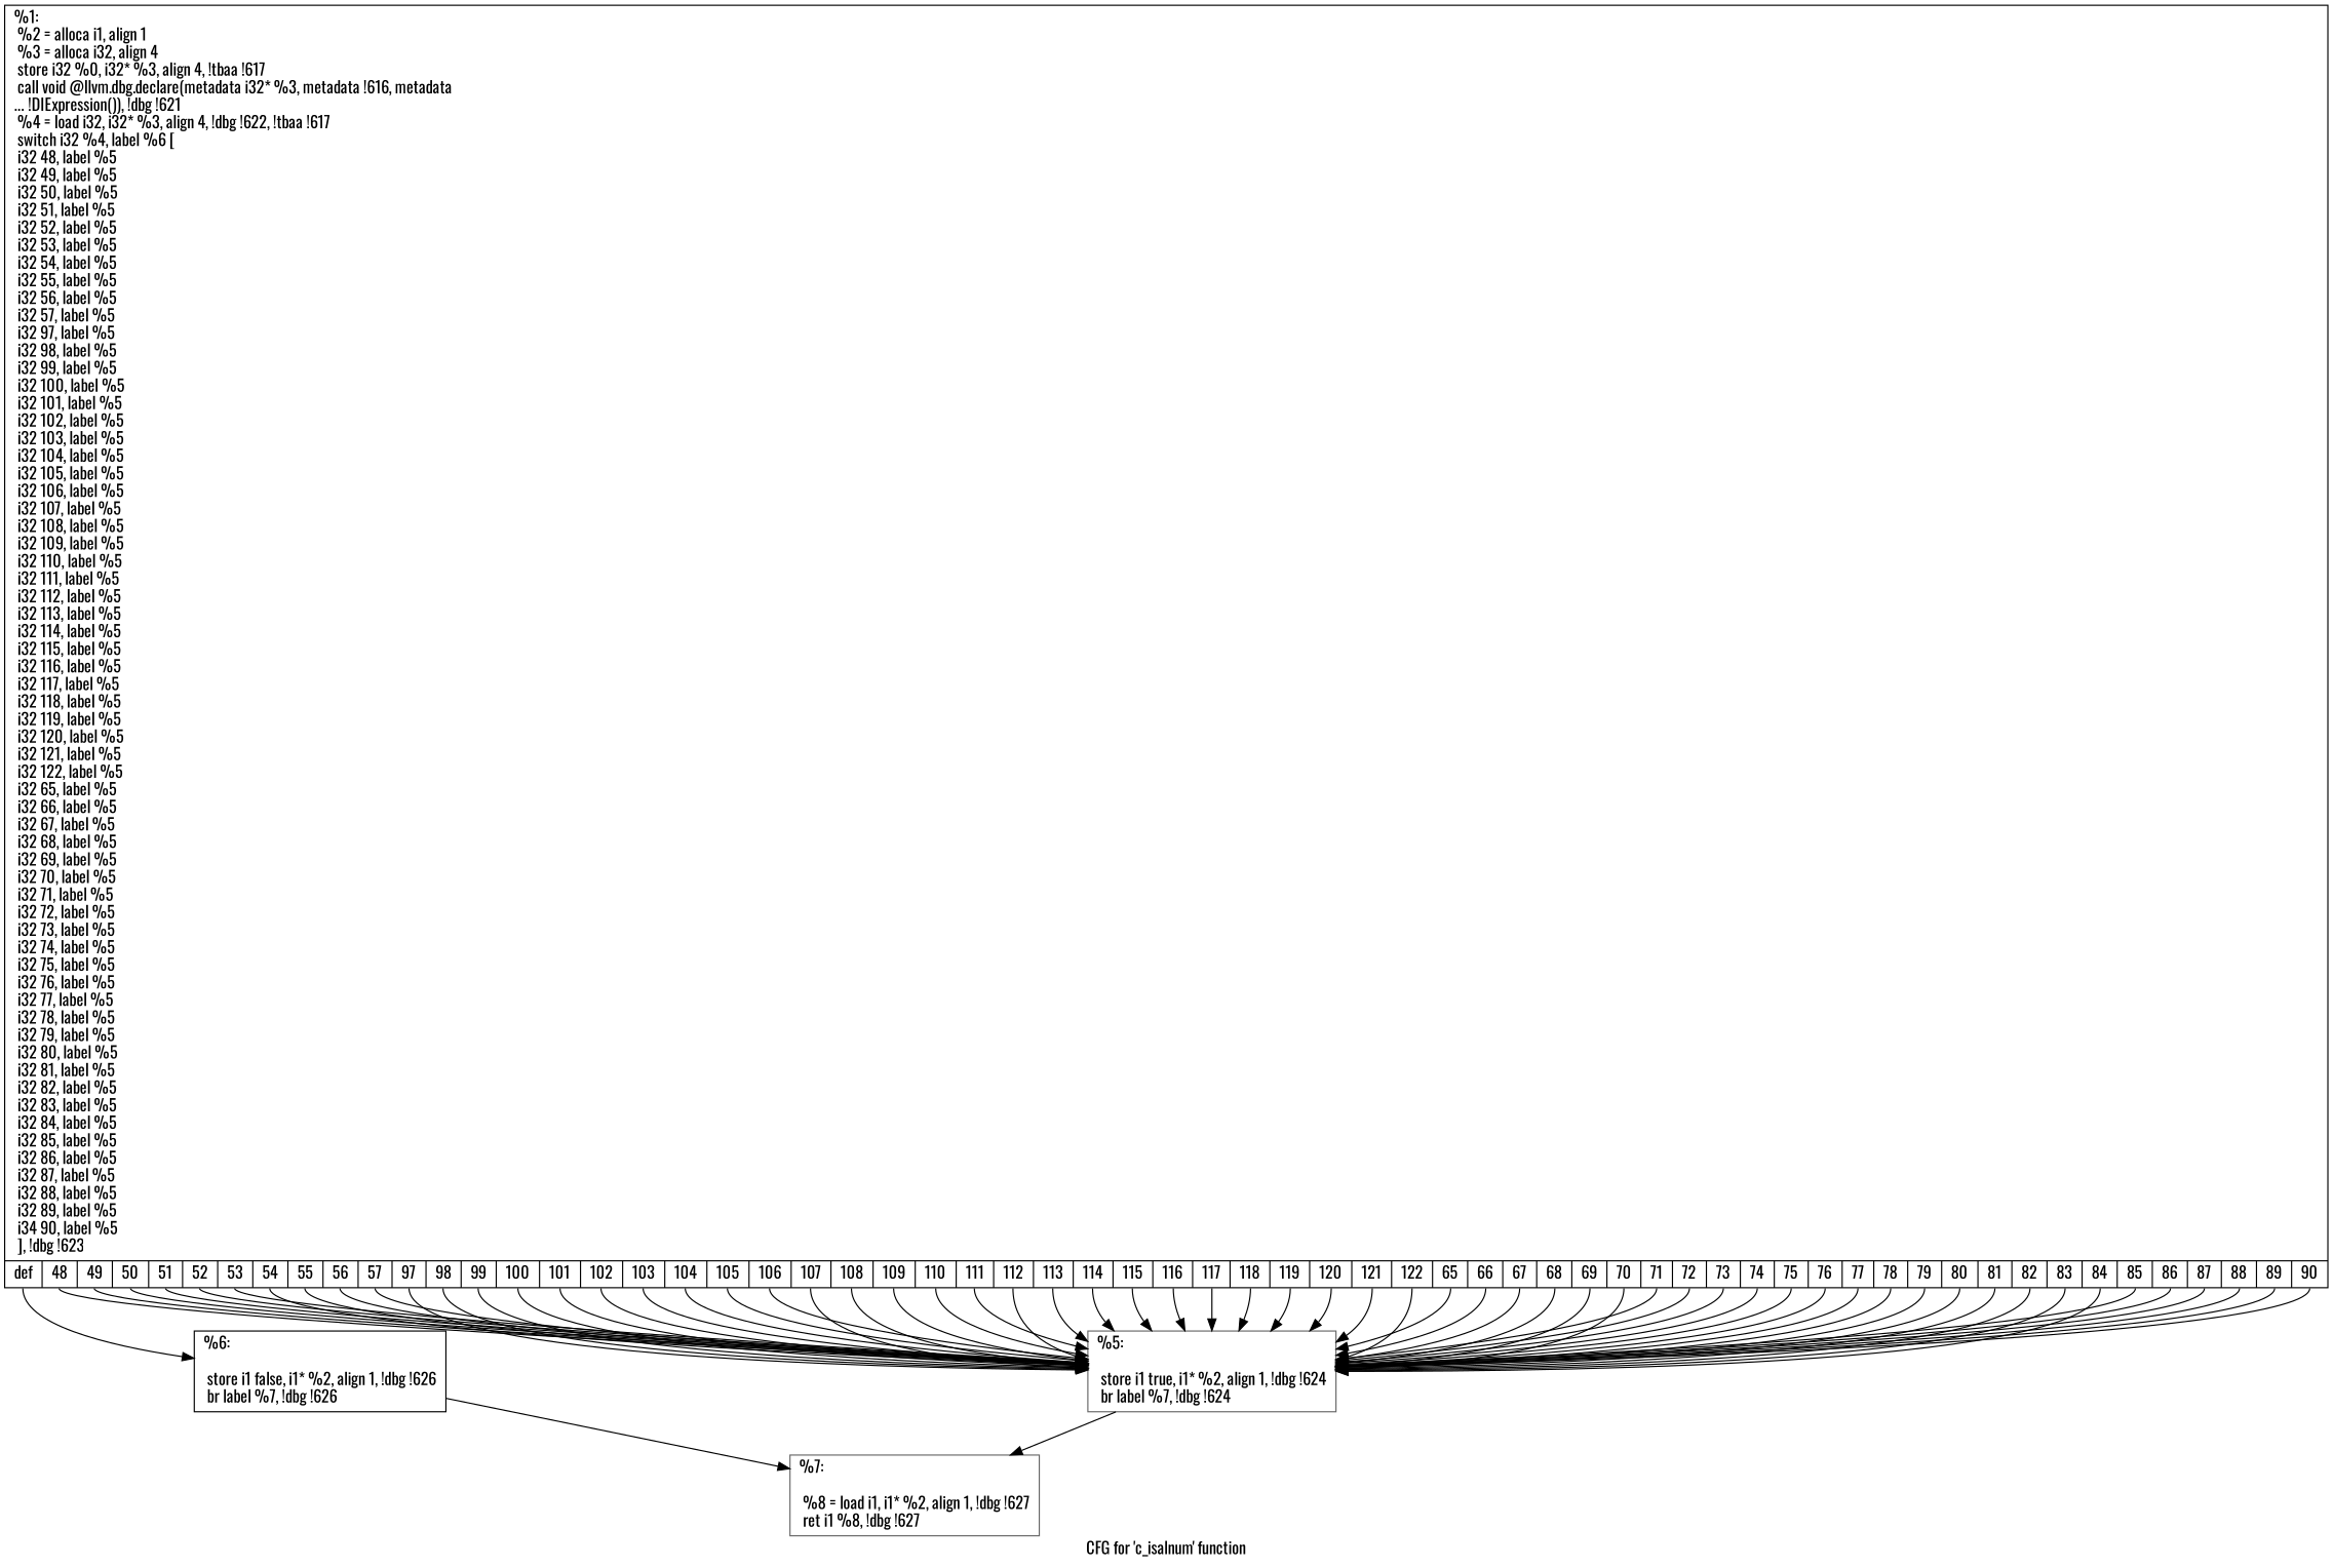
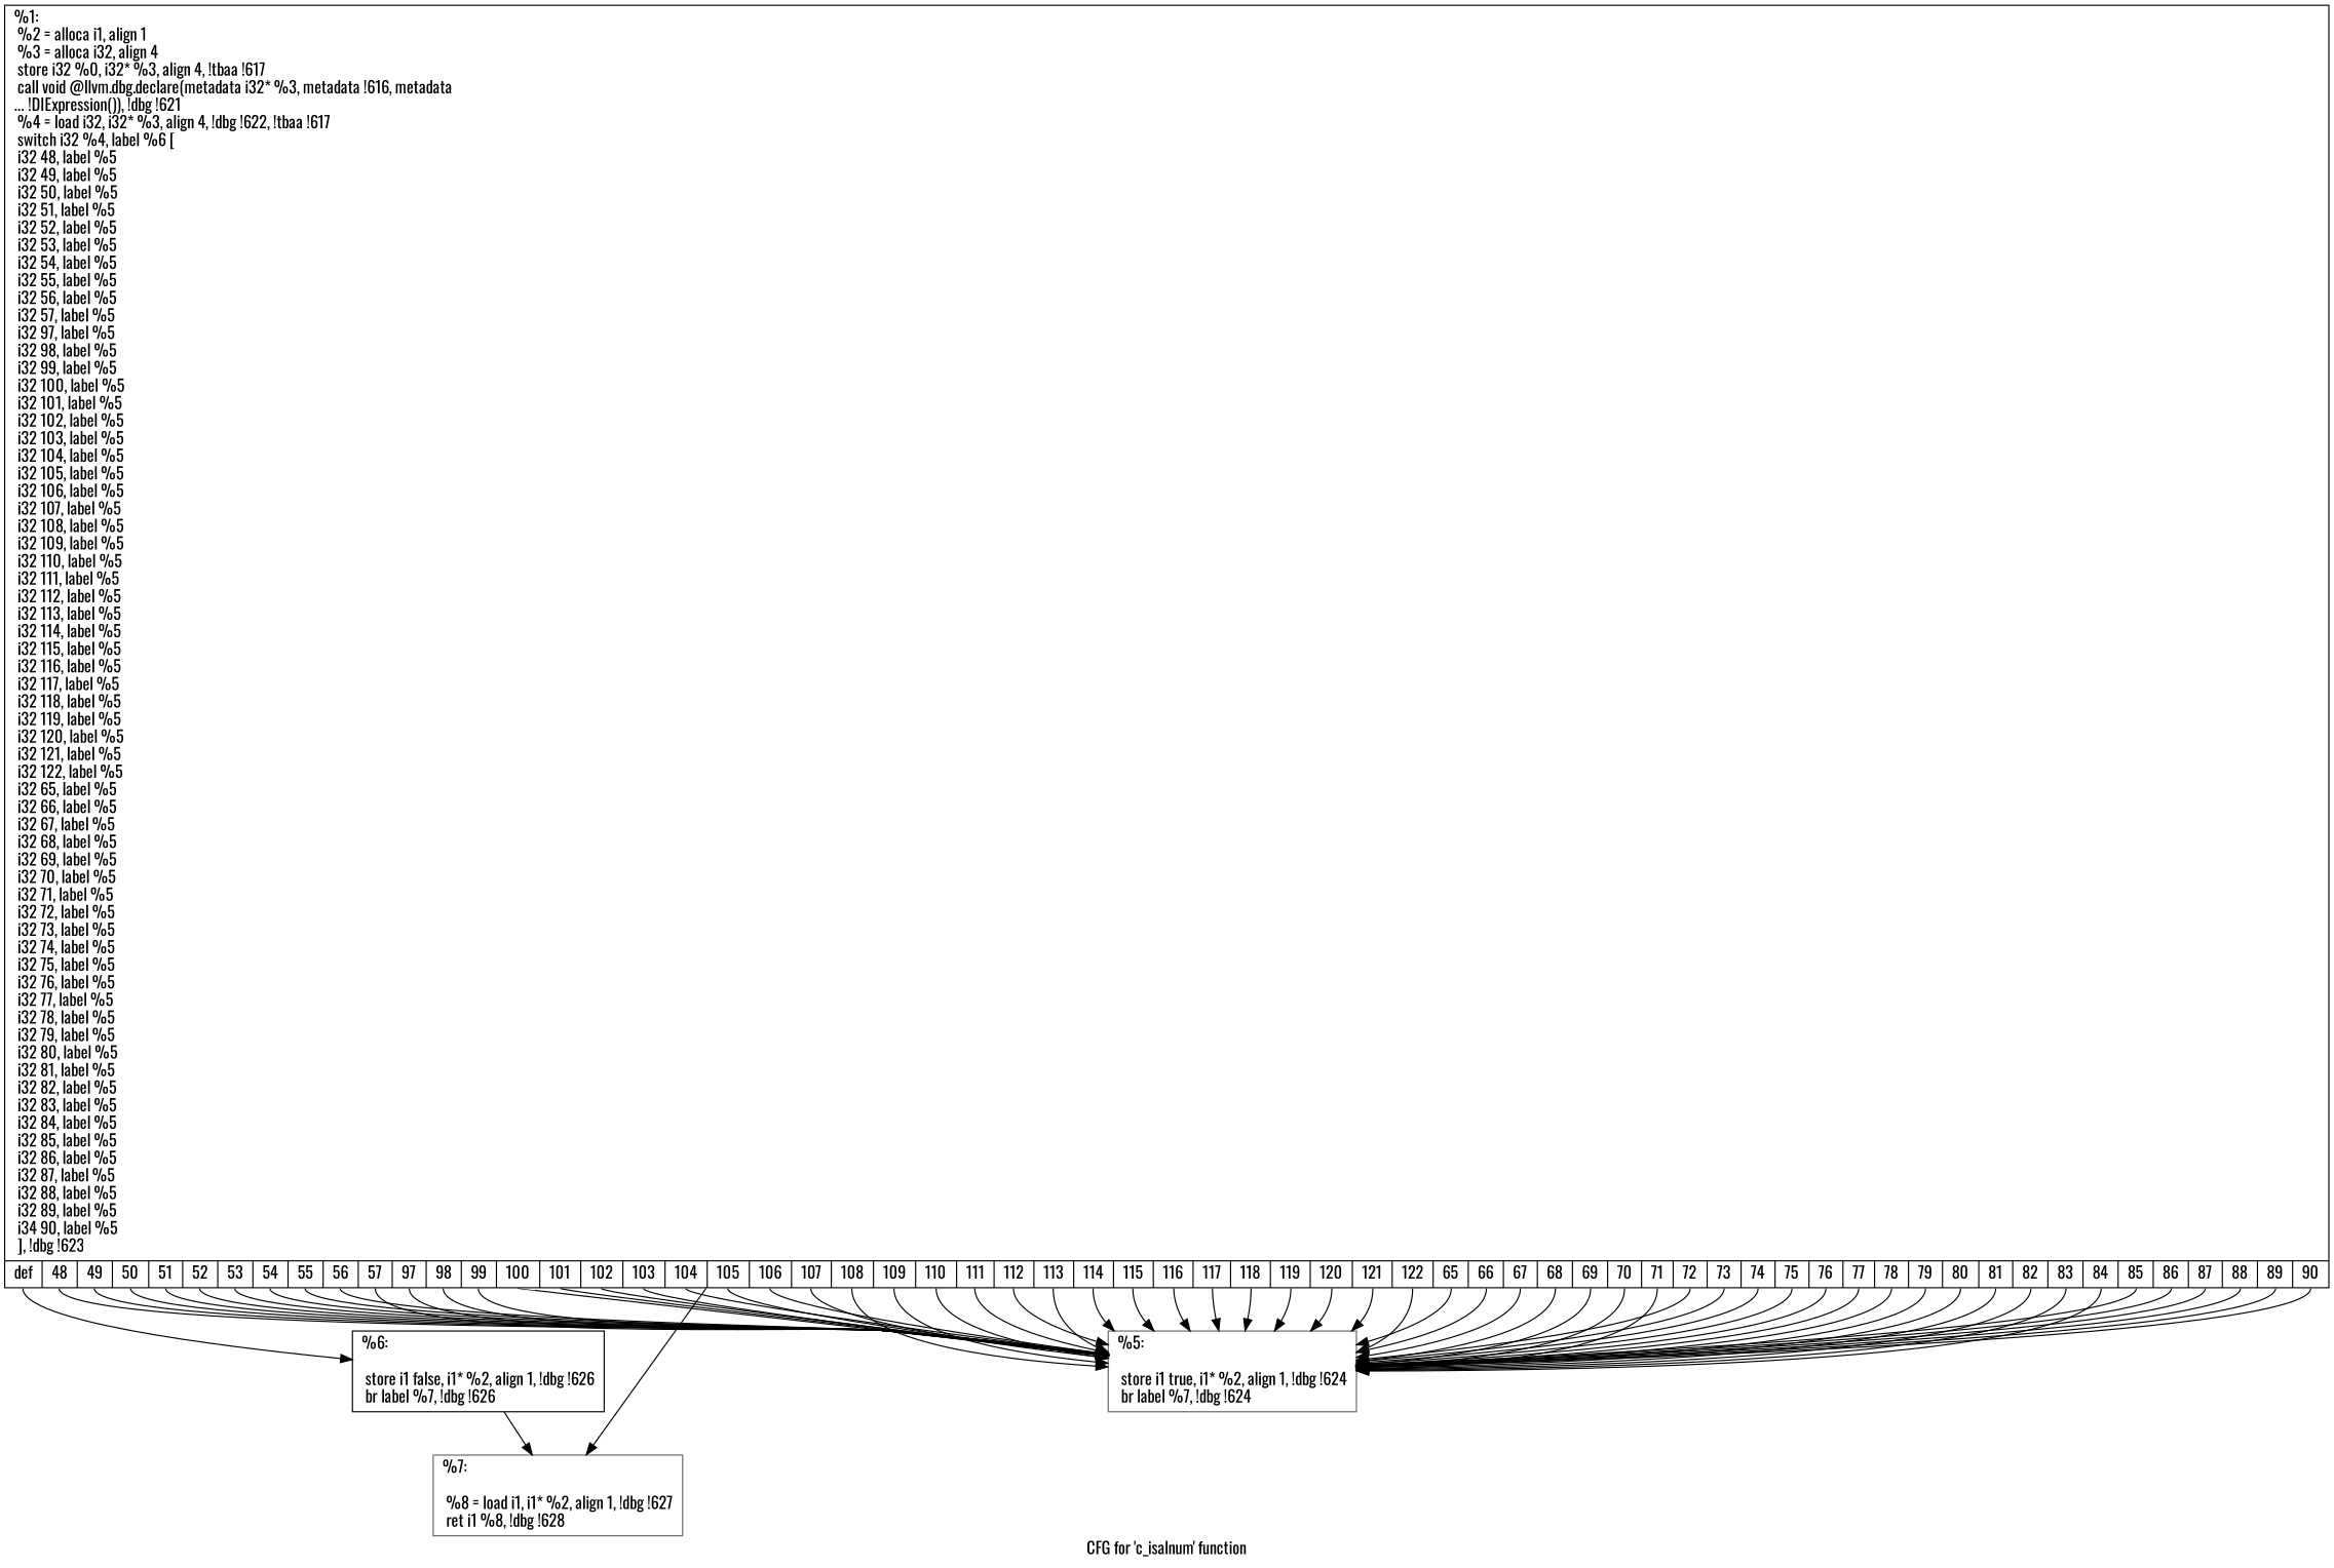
  digraph {
    fontname=Oswald
    label="CFG for 'c_isalnum' function"
    node [color=black fontname=Oswald shape=record]
    edge [fontname=Oswald]
    n1 [label="{%1:\l  %2 = alloca i1, align 1\l  %3 = alloca i32, align 4\l  store i32 %0, i32* %3, align 4, !tbaa !617\l  call void @llvm.dbg.declare(metadata i32* %3, metadata !616, metadata\l... !DIExpression()), !dbg !621\l  %4 = load i32, i32* %3, align 4, !dbg !622, !tbaa !617\l  switch i32 %4, label %6 [\l    i32 48, label %5\l    i32 49, label %5\l    i32 50, label %5\l    i32 51, label %5\l    i32 52, label %5\l    i32 53, label %5\l    i32 54, label %5\l    i32 55, label %5\l    i32 56, label %5\l    i32 57, label %5\l    i32 97, label %5\l    i32 98, label %5\l    i32 99, label %5\l    i32 100, label %5\l    i32 101, label %5\l    i32 102, label %5\l    i32 103, label %5\l    i32 104, label %5\l    i32 105, label %5\l    i32 106, label %5\l    i32 107, label %5\l    i32 108, label %5\l    i32 109, label %5\l    i32 110, label %5\l    i32 111, label %5\l    i32 112, label %5\l    i32 113, label %5\l    i32 114, label %5\l    i32 115, label %5\l    i32 116, label %5\l    i32 117, label %5\l    i32 118, label %5\l    i32 119, label %5\l    i32 120, label %5\l    i32 121, label %5\l    i32 122, label %5\l    i32 65, label %5\l    i32 66, label %5\l    i32 67, label %5\l    i32 68, label %5\l    i32 69, label %5\l    i32 70, label %5\l    i32 71, label %5\l    i32 72, label %5\l    i32 73, label %5\l    i32 74, label %5\l    i32 75, label %5\l    i32 76, label %5\l    i32 77, label %5\l    i32 78, label %5\l    i32 79, label %5\l    i32 80, label %5\l    i32 81, label %5\l    i32 82, label %5\l    i32 83, label %5\l    i32 84, label %5\l    i32 85, label %5\l    i32 86, label %5\l    i32 87, label %5\l    i32 88, label %5\l    i32 89, label %5\l    i34 90, label %5\l  ], !dbg !623\l|{<s0>def|<s1>48|<s2>49|<s3>50|<s4>51|<s5>52|<s6>53|<s7>54|<s8>55|<s9>56|<s10>57|<s11>97|<s12>98|<s13>99|<s14>100|<s15>101|<s16>102|<s17>103|<s18>104|<s19>105|<s20>106|<s21>107|<s22>108|<s23>109|<s24>110|<s25>111|<s26>112|<s27>113|<s28>114|<s29>115|<s30>116|<s31>117|<s32>118|<s33>119|<s34>120|<s35>121|<s36>122|<s37>65|<s38>66|<s39>67|<s40>68|<s41>69|<s42>70|<s43>71|<s44>72|<s45>73|<s46>74|<s47>75|<s48>76|<s49>77|<s50>78|<s51>79|<s52>80|<s53>81|<s54>82|<s55>83|<s56>84|<s57>85|<s58>86|<s59>87|<s60>88|<s61>89|<s62>90}}"]
    n2 [label="{%6:\l\l  store i1 false, i1* %2, align 1, !dbg !626\l  br label %7, !dbg !626\l}"]
    n3 [color=gray40 label="{%5:\l\l  store i1 true, i1* %2, align 1, !dbg !624\l  br label %7, !dbg !624\l}"]
-   n4 [color=gray40 label="{%7:\l\l  %8 = load i1, i1* %2, align 1, !dbg !627\l  ret i1 %8, !dbg !627\l}"]
+   n4 [color=gray40 label="{%7:\l\l  %8 = load i1, i1* %2, align 1, !dbg !627\l  ret i1 %8, !dbg !628\l}"]
    n1 -> n2 [tailport=s0]
    n1 -> n3 [tailport=s1]
    n1 -> n3 [tailport=s2]
    n1 -> n3 [tailport=s3]
    n1 -> n3 [tailport=s4]
    n1 -> n3 [tailport=s5]
    n1 -> n3 [tailport=s6]
    n1 -> n3 [tailport=s7]
    n1 -> n3 [tailport=s8]
    n1 -> n3 [tailport=s9]
    n1 -> n3 [tailport=s10]
    n1 -> n3 [tailport=s11]
    n1 -> n3 [tailport=s12]
    n1 -> n3 [tailport=s13]
    n1 -> n3 [tailport=s14]
    n1 -> n3 [tailport=s15]
    n1 -> n3 [tailport=s16]
    n1 -> n3 [tailport=s17]
    n1 -> n3 [tailport=s18]
    n1 -> n3 [tailport=s19]
    n1 -> n3 [tailport=s20]
    n1 -> n3 [tailport=s21]
    n1 -> n3 [tailport=s22]
    n1 -> n3 [tailport=s23]
    n1 -> n3 [tailport=s24]
    n1 -> n3 [tailport=s25]
    n1 -> n3 [tailport=s26]
    n1 -> n3 [tailport=s27]
    n1 -> n3 [tailport=s28]
    n1 -> n3 [tailport=s29]
    n1 -> n3 [tailport=s30]
    n1 -> n3 [tailport=s31]
    n1 -> n3 [tailport=s32]
    n1 -> n3 [tailport=s33]
    n1 -> n3 [tailport=s34]
    n1 -> n3 [tailport=s35]
    n1 -> n3 [tailport=s36]
    n1 -> n3 [tailport=s37]
    n1 -> n3 [tailport=s38]
    n1 -> n3 [tailport=s39]
    n1 -> n3 [tailport=s40]
    n1 -> n3 [tailport=s41]
    n1 -> n3 [tailport=s42]
    n1 -> n3 [tailport=s43]
    n1 -> n3 [tailport=s44]
    n1 -> n3 [tailport=s45]
    n1 -> n3 [tailport=s46]
    n1 -> n3 [tailport=s47]
    n1 -> n3 [tailport=s48]
    n1 -> n3 [tailport=s49]
    n1 -> n3 [tailport=s50]
    n1 -> n3 [tailport=s51]
    n1 -> n3 [tailport=s52]
    n1 -> n3 [tailport=s53]
    n1 -> n3 [tailport=s54]
    n1 -> n3 [tailport=s55]
    n1 -> n3 [tailport=s56]
    n1 -> n3 [tailport=s57]
    n1 -> n3 [tailport=s58]
    n1 -> n3 [tailport=s59]
    n1 -> n3 [tailport=s60]
    n1 -> n3 [tailport=s61]
    n1 -> n3 [tailport=s62]
    n2 -> n4
-   n3 -> n4
+   n1 -> n4
  }
